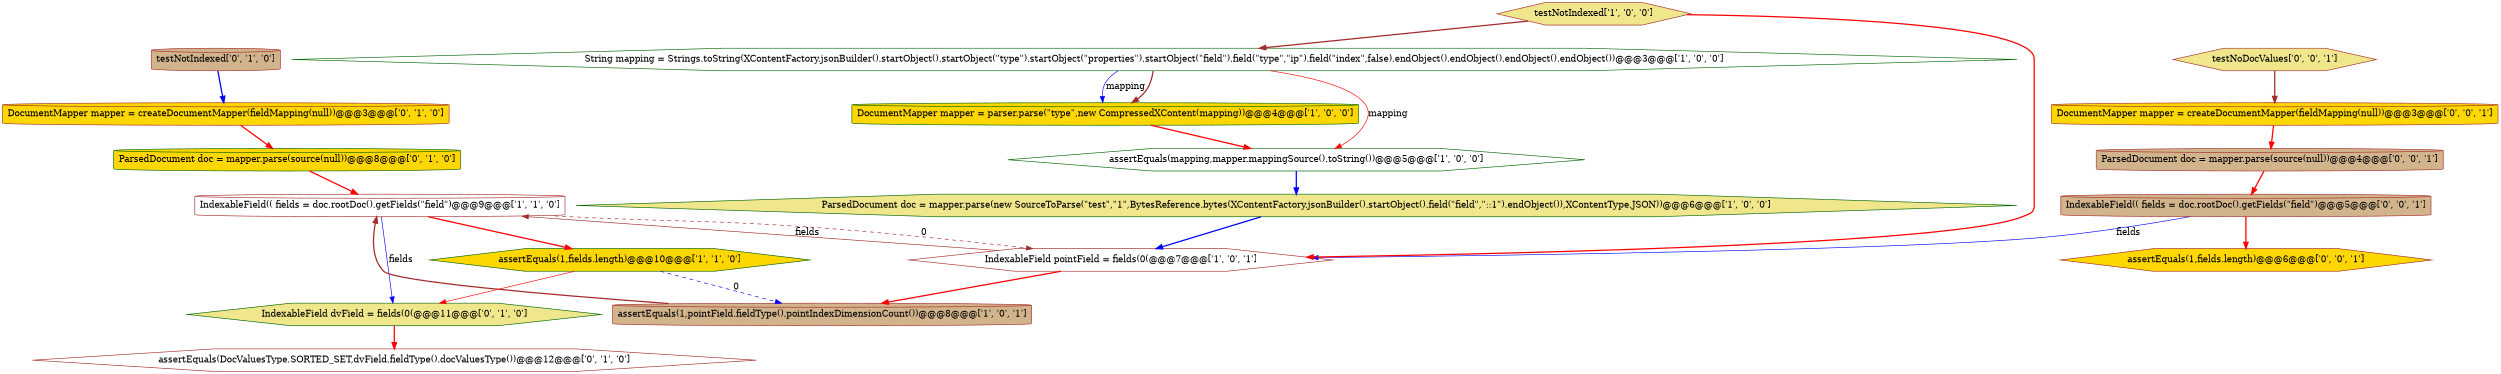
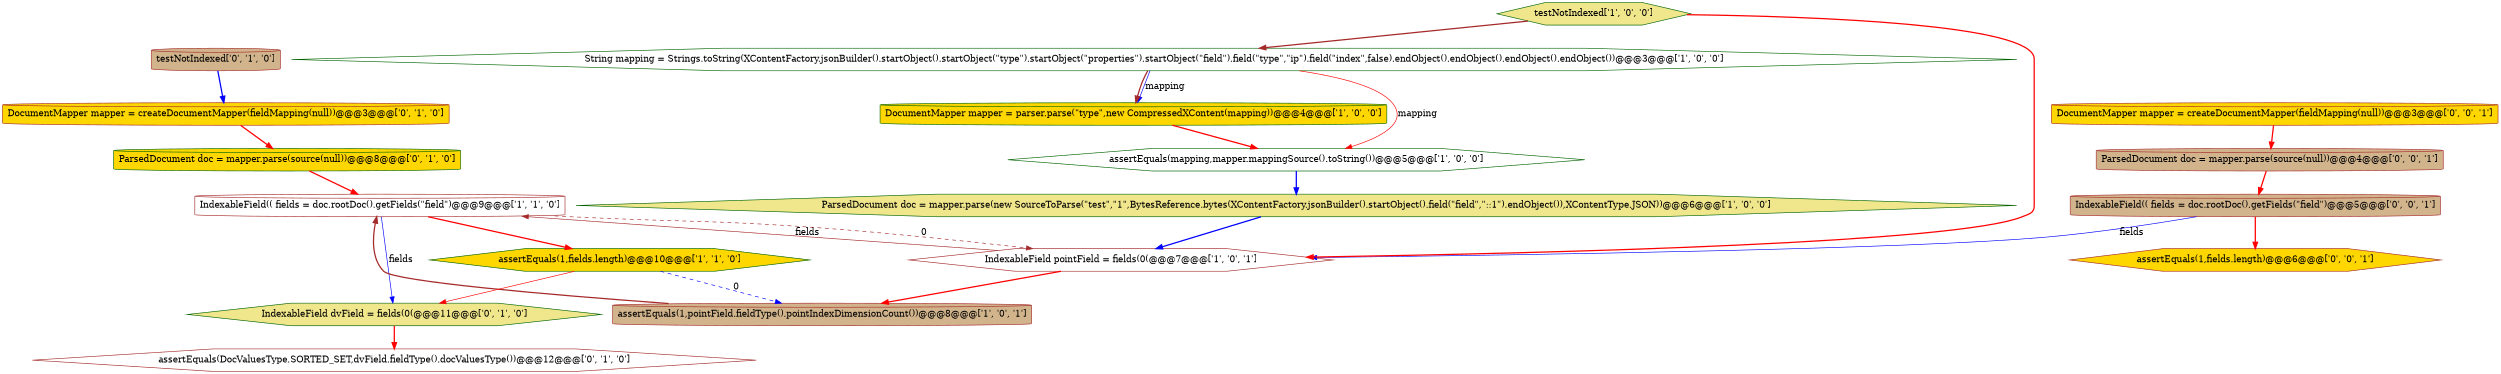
  digraph {
    node [color=brown fillcolor=gold shape=hexagon style=filled]
    edge [color=red style=bold]
    n1 [fillcolor=tan label="testNotIndexed['0', '1', '0']" shape=cylinder]
    n2 [label="DocumentMapper mapper = createDocumentMapper(fieldMapping(null))@@@3@@@['0', '1', '0']" shape=cylinder]
    n3 [color=darkgreen label="ParsedDocument doc = mapper.parse(source(null))@@@8@@@['0', '1', '0']" shape=cylinder]
    n4 [color=darkgreen fillcolor=white label="String mapping = Strings.toString(XContentFactory.jsonBuilder().startObject().startObject(\"type\").startObject(\"properties\").startObject(\"field\").field(\"type\",\"ip\").field(\"index\",false).endObject().endObject().endObject().endObject())@@@3@@@['1', '0', '0']"]
    n5 [color=darkgreen label="DocumentMapper mapper = parser.parse(\"type\",new CompressedXContent(mapping))@@@4@@@['1', '0', '0']" shape=cylinder]
    n6 [color=darkgreen fillcolor=white label="assertEquals(mapping,mapper.mappingSource().toString())@@@5@@@['1', '0', '0']"]
    n7 [color=darkgreen fillcolor=khaki label="ParsedDocument doc = mapper.parse(new SourceToParse(\"test\",\"1\",BytesReference.bytes(XContentFactory.jsonBuilder().startObject().field(\"field\",\"::1\").endObject()),XContentType.JSON))@@@6@@@['1', '0', '0']"]
    n8 [color=darkgreen fillcolor=khaki label="IndexableField dvField = fields(0(@@@11@@@['0', '1', '0']"]
    n9 [fillcolor=white label="assertEquals(DocValuesType.SORTED_SET,dvField.fieldType().docValuesType())@@@12@@@['0', '1', '0']"]
    n10 [label="assertEquals(1,fields.length)@@@6@@@['0', '0', '1']"]
    n11 [fillcolor=white label="IndexableField pointField = fields(0(@@@7@@@['1', '0', '1']"]
    n12 [fillcolor=white label="IndexableField(( fields = doc.rootDoc().getFields(\"field\")@@@9@@@['1', '1', '0']" shape=cylinder]
    n13 [fillcolor=tan label="assertEquals(1,pointField.fieldType().pointIndexDimensionCount())@@@8@@@['1', '0', '1']" shape=cylinder]
    n14 [label="DocumentMapper mapper = createDocumentMapper(fieldMapping(null))@@@3@@@['0', '0', '1']" shape=cylinder]
    n15 [fillcolor=tan label="ParsedDocument doc = mapper.parse(source(null))@@@4@@@['0', '0', '1']" shape=cylinder]
    n16 [fillcolor=tan label="IndexableField(( fields = doc.rootDoc().getFields(\"field\")@@@5@@@['0', '0', '1']" shape=cylinder]
-   n17 [fillcolor=khaki label="testNoDocValues['0', '0', '1']"]
    n18 [color=darkgreen label="assertEquals(1,fields.length)@@@10@@@['1', '1', '0']"]
-   n19 [fillcolor=khaki label="testNotIndexed['1', '0', '0']"]
+   n19 [color=darkgreen fillcolor=khaki label="testNotIndexed['1', '0', '0']"]
    n1 -> n2 [color=blue]
    n2 -> n3
    n3 -> n12
    n4 -> n5 [color=blue label=mapping style=solid]
    n4 -> n5 [color=brown]
    n4 -> n6 [label=mapping style=solid]
    n5 -> n6
    n6 -> n7 [color=blue]
    n7 -> n11 [color=blue]
    n8 -> n9
    n11 -> n12 [color=brown label=fields style=solid]
    n11 -> n13
    n12 -> n8 [color=blue label=fields style=solid]
    n12 -> n11 [color=brown label=0 style=dashed]
    n12 -> n18
    n13 -> n12 [color=brown]
    n14 -> n15
    n15 -> n16
    n16 -> n10
    n16 -> n11 [color=blue label=fields style=solid]
-   n17 -> n14 [color=brown]
    n18 -> n8 [style=solid]
    n18 -> n13 [color=blue label=0 style=dashed]
    n19 -> n4 [color=brown]
    n19 -> n11
  }
